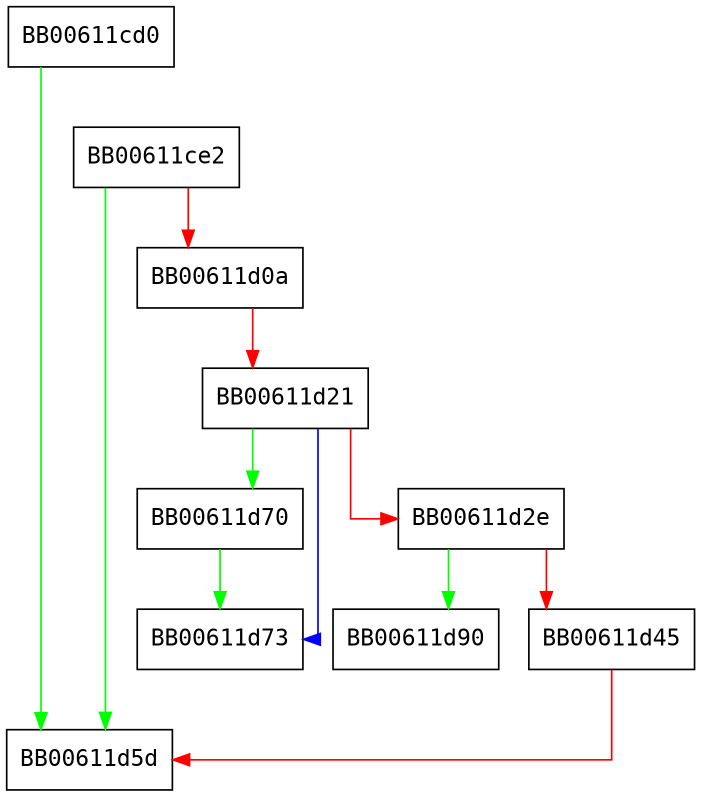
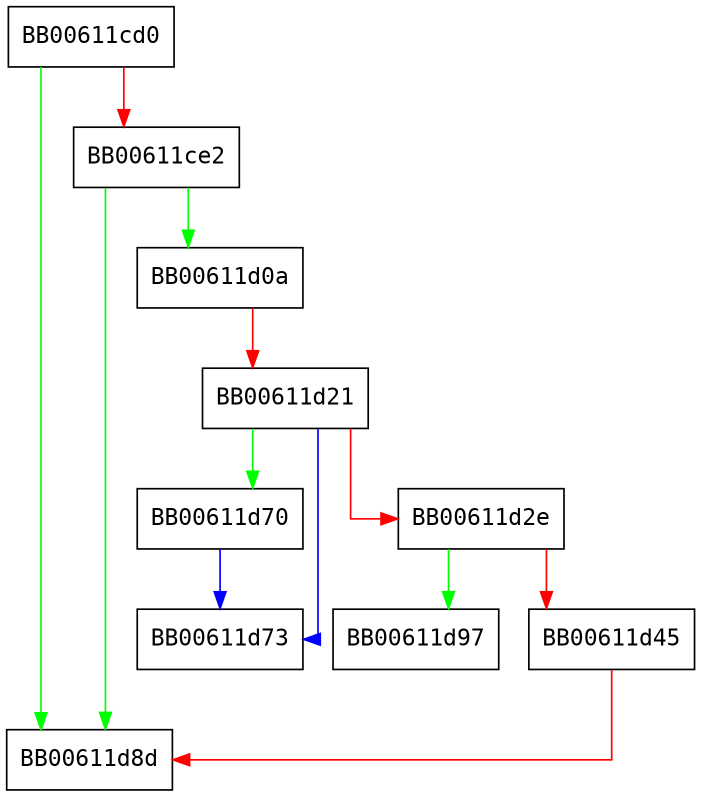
  digraph {
    fontname="DejaVu Sans Mono"
    splines=ortho
    node [fontname="DejaVu Sans Mono" shape=box]
    edge [color=red fontname="DejaVu Sans Mono"]
    BB00611cd0
-   BB00611d5d
+   BB00611d5d [label=BB00611d8d]
    BB00611ce2
    BB00611d0a
    BB00611d21
    BB00611d70
    BB00611d73
    BB00611d2e
-   BB00611d90
+   BB00611d90 [label=BB00611d97]
    BB00611d45
    BB00611cd0 -> BB00611d5d [color=green]
+   BB00611cd0 -> BB00611ce2
    BB00611ce2 -> BB00611d5d [color=green]
-   BB00611ce2 -> BB00611d0a
+   BB00611ce2 -> BB00611d0a [color=green]
    BB00611d0a -> BB00611d21
    BB00611d21 -> BB00611d70 [color=green]
    BB00611d21 -> BB00611d73 [color=blue]
    BB00611d21 -> BB00611d2e
-   BB00611d70 -> BB00611d73 [color=green]
+   BB00611d70 -> BB00611d73 [color=blue]
    BB00611d2e -> BB00611d90 [color=green]
    BB00611d2e -> BB00611d45
    BB00611d45 -> BB00611d5d
  }
